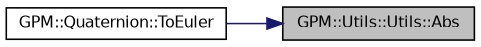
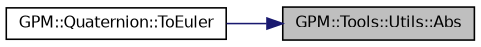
  digraph {
    rankdir=RL
    node [color=black fontname=Helvetica fontsize=10 shape=record style=filled]
-   n1 [fillcolor=grey75 fontcolor=black height=0.2 label="GPM::Utils::Utils::Abs" width=0.4]
+   n1 [fillcolor=grey75 fontcolor=black height=0.2 label="GPM::Tools::Utils::Abs" width=0.4]
    n2 [fillcolor=white height=0.2 label="GPM::Quaternion::ToEuler" width=0.4]
    n1 -> n2 [color=midnightblue dir=back fontname=Helvetica fontsize=10 labelfontname=Helvetica labelfontsize=10 style=solid]
  }
